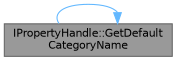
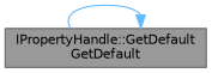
  digraph {
    rankdir=LR
-   n1 [color=gray40 fillcolor=grey60 fontcolor=black fontname=Helvetica fontsize=10 height=0.2 label="IPropertyHandle::GetDefault\lCategoryName" shape=box style=filled width=0.4]
+   n1 [color=gray40 fillcolor=grey60 fontcolor=black fontname=Helvetica fontsize=10 height=0.2 label="IPropertyHandle::GetDefault\lGetDefault" shape=box style=filled width=0.4]
    n1 -> n1 [color=steelblue1 fontname=Helvetica fontsize=10 labelfontname=Helvetica labelfontsize=10 style=solid]
  }
